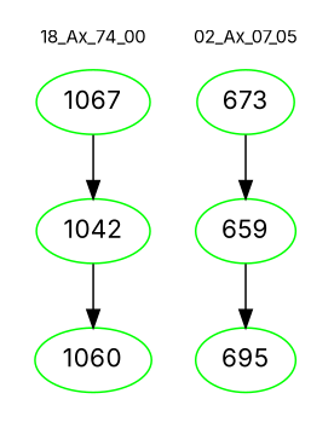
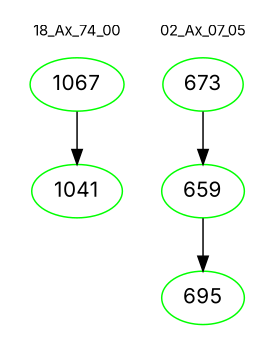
  digraph {
    fontname=Inter
    node [color=green fontname=Inter]
    edge [color=black fontname=Inter]
    n1 [label=1067]
-   n2 [label=1042]
-   n3 [label=1060]
+   n2 [label=1041]
    n4 [label=673]
    n5 [label=659]
    n6 [label=695]
    subgraph cluster_1 {
      color=white
      fontsize=10
      label="18_Ax_74_00"
      n1
      n2
-     n3
    }
    subgraph cluster_2 {
      color=white
      fontsize=10
      label="02_Ax_07_05"
      n4
      n5
      n6
    }
    n1 -> n2
-   n2 -> n3
    n4 -> n5
    n5 -> n6
  }
